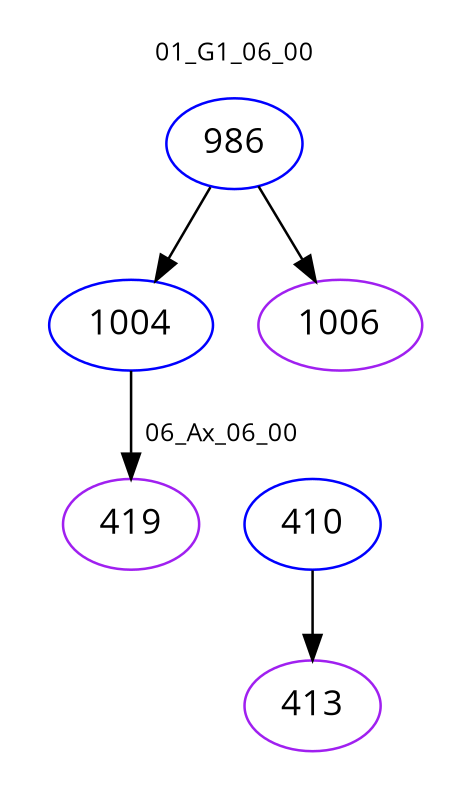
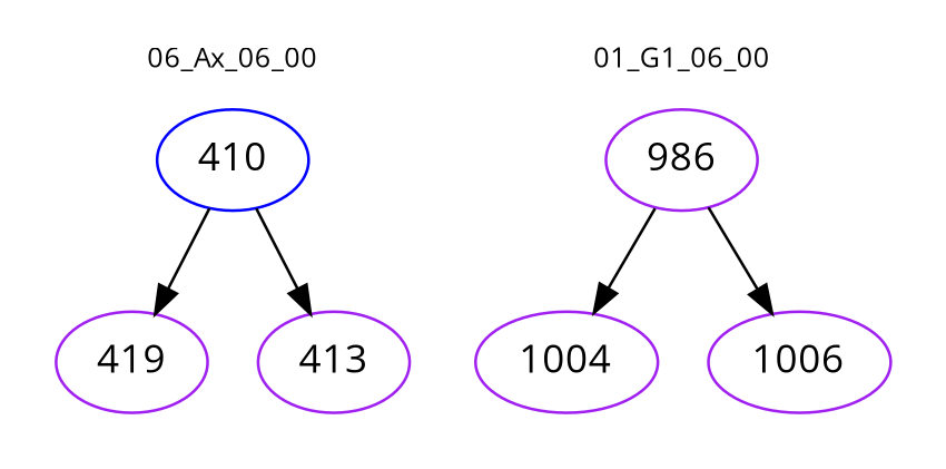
  digraph {
    fontname="Open Sans"
    node [color=blue fontname="Open Sans"]
    edge [color=black fontname="Open Sans"]
    n1 [label=410]
    n2 [color=purple label=419]
    n3 [color=purple label=413]
-   n4 [label=986]
-   n5 [label=1004]
+   n4 [color=purple label=986]
+   n5 [color=purple label=1004]
    n6 [color=purple label=1006]
    subgraph cluster_1 {
      color=white
      fontsize=10
      label="06_Ax_06_00"
      n1
      n2
      n3
    }
    subgraph cluster_2 {
      color=white
      fontsize=10
      label="01_G1_06_00"
      n4
      n5
      n6
    }
-   n5 -> n2
+   n1 -> n2
    n1 -> n3
    n4 -> n5
    n4 -> n6
  }
